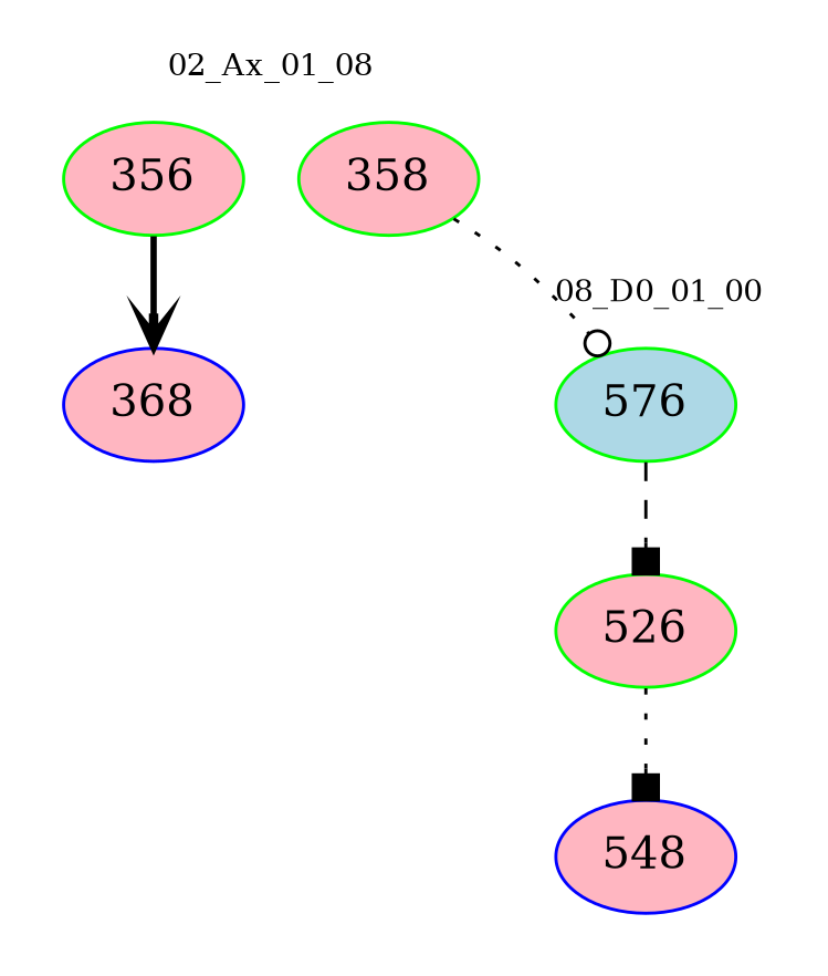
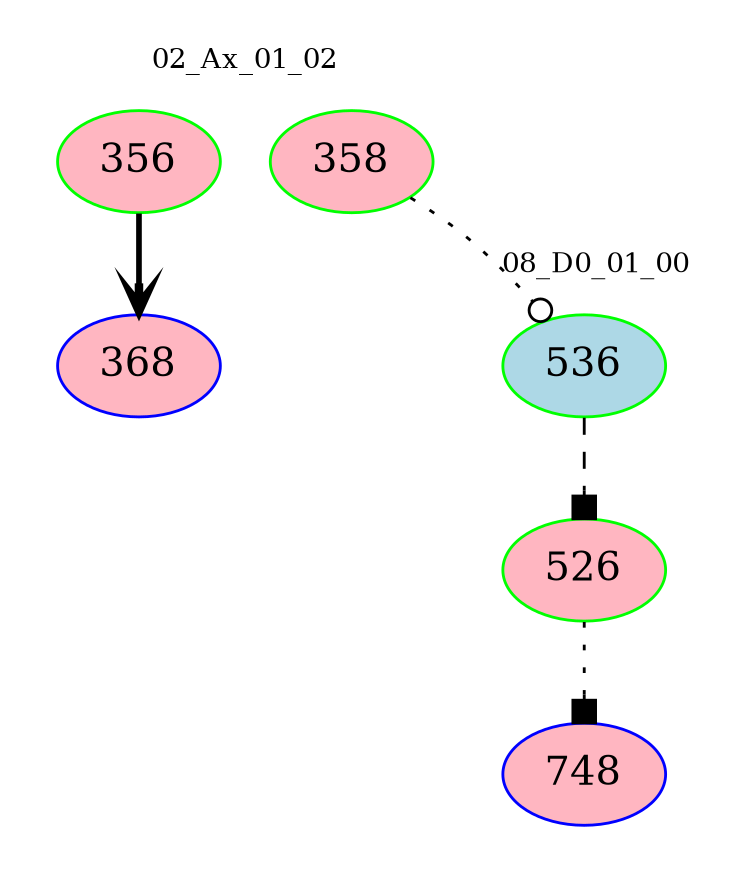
  digraph {
    node [color=green fillcolor=lightpink style=filled]
    edge [arrowhead=box color=black style=dotted]
    n1 [label=358]
    n2 [label=356]
    n3 [color=blue label=368]
-   n4 [fillcolor=lightblue label=576]
+   n4 [fillcolor=lightblue label=536]
    n5 [label=526]
-   n6 [color=blue label=548]
+   n6 [color=blue label=748]
    subgraph cluster_1 {
      color=white
      fontsize=10
-     label="02_Ax_01_08"
+     label="02_Ax_01_02"
      n1
      n2
      n3
    }
    subgraph cluster_2 {
      color=white
      fontsize=10
      label="08_D0_01_00"
      n4
      n5
      n6
    }
    n1 -> n4 [arrowhead=odot]
    n2 -> n3 [arrowhead=vee style=bold]
    n4 -> n5 [style=dashed]
    n5 -> n6
  }
